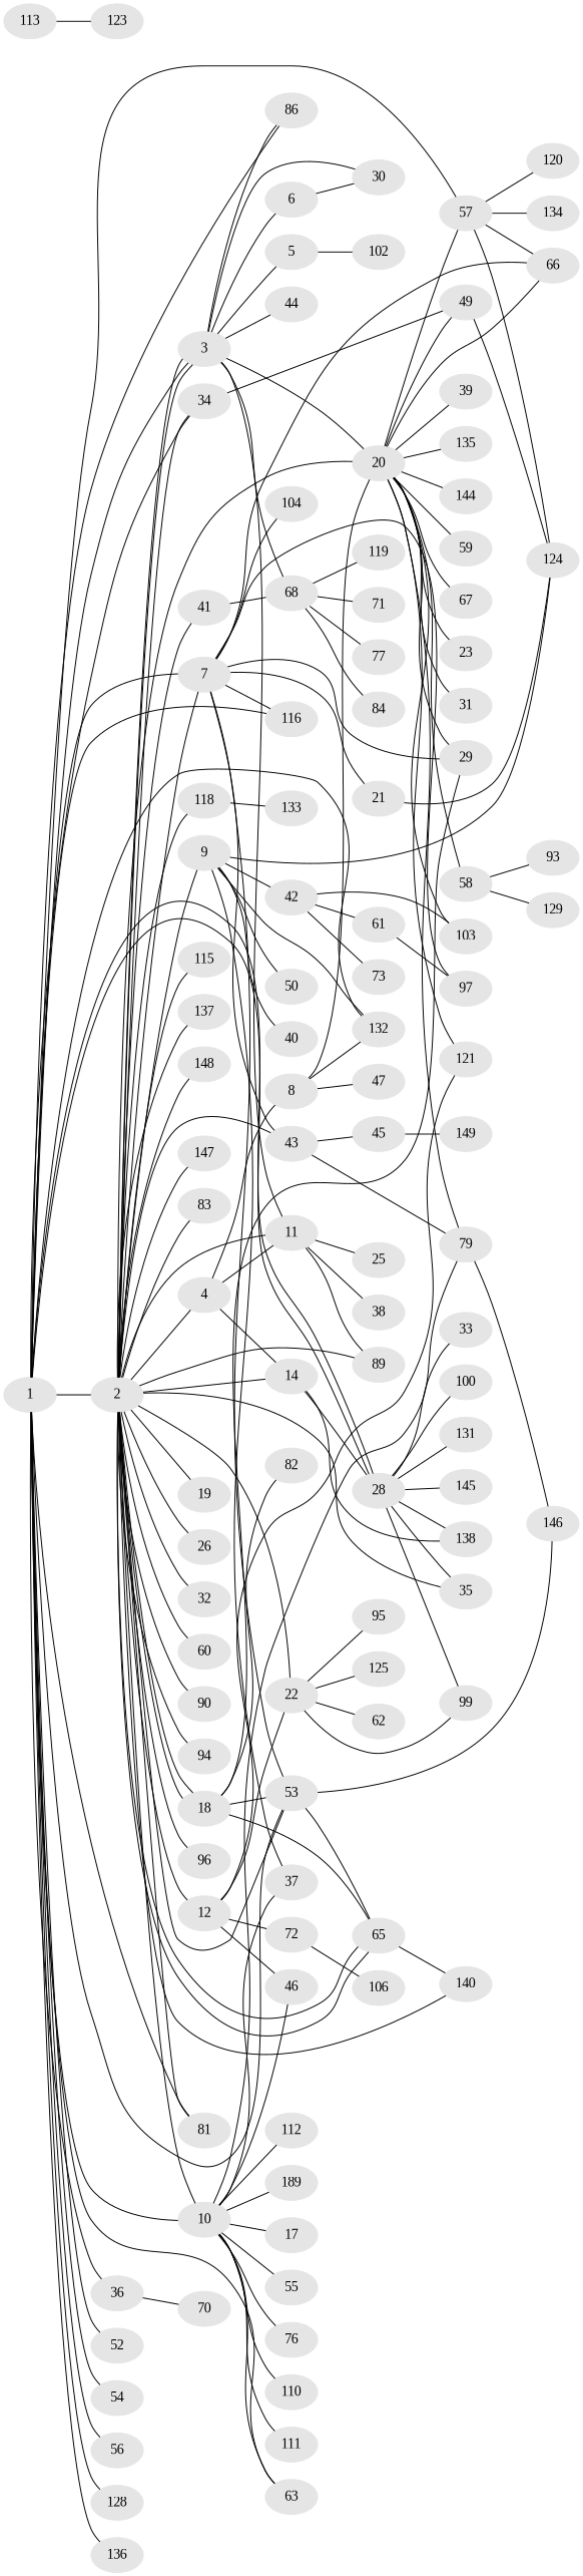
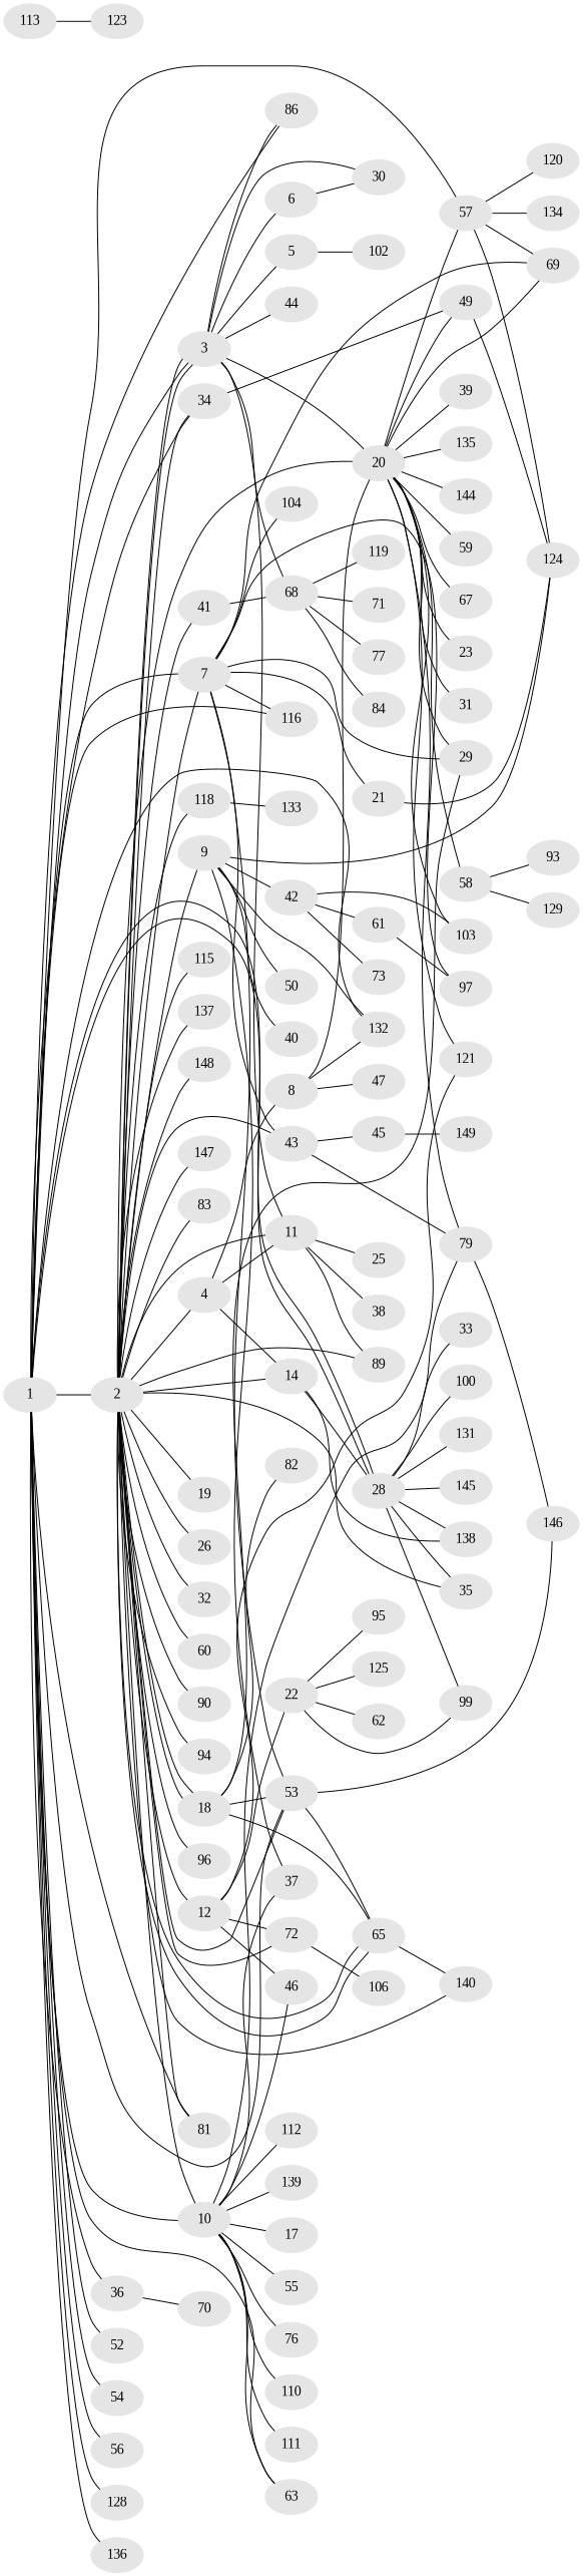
  graph {
    fontname="Liberation Serif"
    rankdir=LR
    node [color=gray90 fontname="Liberation Serif" style=filled]
    edge [fontname="Liberation Serif"]
    1 [super="+48"]
    2 [super="+15"]
    3 [super="+148"]
    7 [super="+16"]
    10 [super="+75"]
    28 [super="+64"]
    34
    36 [super="+143"]
    52
    53 [super="+87"]
    54
    56
    57 [super="+122"]
    63
    81
    86 [super="+126"]
    116
    128
    132
    136
    4 [super="+98"]
    9 [super="+13"]
    11 [super="+107"]
    12 [super="+92"]
    14 [super="+127"]
    18 [super="+24"]
    19
    20 [super="+27"]
    26
    32
    35
    41
    43
    60
    65 [super="+88"]
    72
    89 [super="+109"]
    90
    94
    96
    115
    118
    137
    140
    n45 [label=148]
    147
    83
    5 [super="+51"]
    6
    30
    44
    68 [super="+85"]
    21 [super="+130"]
    29 [super="+114"]
-   69 [super="+80" label=66]
+   69 [super="+80"]
    97 [super="+117"]
    104
    37
    17
    46
    55
    76
    79 [super="+142"]
    110
    111
    112
-   139 [label=189]
+   139
    138
    99
    33
    100
    131
    145
    49
    70
    146
    124
    120
    134
    113
    123
    8 [super="+101"]
    40
    42
    50
    25
    38 [super="+66"]
    22 [super="+78"]
    121
    82
    23
    31
    39
    58 [super="+74"]
    59
    67
    103
    135
    144
    45
    106
    133
    102
    71
    77
    84
    119
    47
    61
    73
    62 [super="+108"]
    95
    125
    93 [super="+105"]
    129
    149
    1 -- 2
    1 -- 3
    1 -- 7
    1 -- 10
    1 -- 28 [weight=2]
    1 -- 28
    1 -- 34
    1 -- 36
    1 -- 52
    1 -- 53
    1 -- 54
    1 -- 56
    1 -- 57
    1 -- 63
    1 -- 81
    1 -- 86
    1 -- 116
    1 -- 128
    1 -- 132
    1 -- 136
    2 -- 3 [weight=2]
    2 -- 3
    2 -- 7
    2 -- 10
    2 -- 34
    2 -- 53
    2 -- 81
    2 -- 4
    2 -- 9 [weight=2]
    2 -- 11
    2 -- 12
    2 -- 14
    2 -- 18 [weight=2]
    2 -- 18
    2 -- 19
    2 -- 20
    2 -- 26
    2 -- 32
    2 -- 35
    2 -- 41
    2 -- 43
    2 -- 60
    2 -- 65
    2 -- 65
-   2 -- 22
+   2 -- 72
    2 -- 89
    2 -- 90
    2 -- 94
    2 -- 96
    2 -- 115
    2 -- 118
    2 -- 137
    2 -- 140
    2 -- n45
    2 -- 147
    2 -- 83
    3 -- 86
    3 -- 11
    3 -- 20
    3 -- 5
    3 -- 6
    3 -- 30
    3 -- 44
    3 -- 68 [weight=2]
    7 -- 53
    7 -- 116
    7 -- 43
    7 -- 21
    7 -- 29
    7 -- 69
    7 -- 97
    7 -- 104
    10 -- 63
    10 -- 37
    10 -- 17
    10 -- 46
    10 -- 55
    10 -- 76
    10 -- 79
    10 -- 110
    10 -- 111
    10 -- 112
    10 -- 139
    28 -- 35
    28 -- 138
    28 -- 99
    28 -- 33
    28 -- 100
    28 -- 131
    28 -- 145
    34 -- 49
    36 -- 70
    53 -- 65
    53 -- 146
    57 -- 69
    57 -- 124
    57 -- 120
    57 -- 134
    4 -- 11
    4 -- 14
    4 -- 8
    9 -- 132
    9 -- 37
    9 -- 124
    9 -- 40
    9 -- 42
    9 -- 50
    11 -- 89 [weight=2]
    11 -- 25
    11 -- 38
    12 -- 72
    12 -- 46
    12 -- 22
    12 -- 121
    14 -- 28
    14 -- 138
    18 -- 53
    18 -- 65
    18 -- 29
    18 -- 82
    20 -- 57
    20 -- 29
    20 -- 69
    20 -- 79
    20 -- 49
    20 -- 121
    20 -- 23 [weight=2]
    20 -- 31
    20 -- 39
    20 -- 58
    20 -- 59
    20 -- 67
    20 -- 103
    20 -- 135
    20 -- 144
    41 -- 68
    43 -- 79
    43 -- 45
    65 -- 140
    72 -- 106
    118 -- 133
    5 -- 102
    6 -- 30
    68 -- 71
    68 -- 77
    68 -- 84
    68 -- 119
    21 -- 124
    79 -- 146
    49 -- 124
    113 -- 123
    8 -- 132
    8 -- 20
    8 -- 47
    42 -- 103
    42 -- 61
    42 -- 73
    22 -- 99
    22 -- 62
    22 -- 95
    22 -- 125
    58 -- 93
    58 -- 129
    45 -- 149
    61 -- 97
  }
